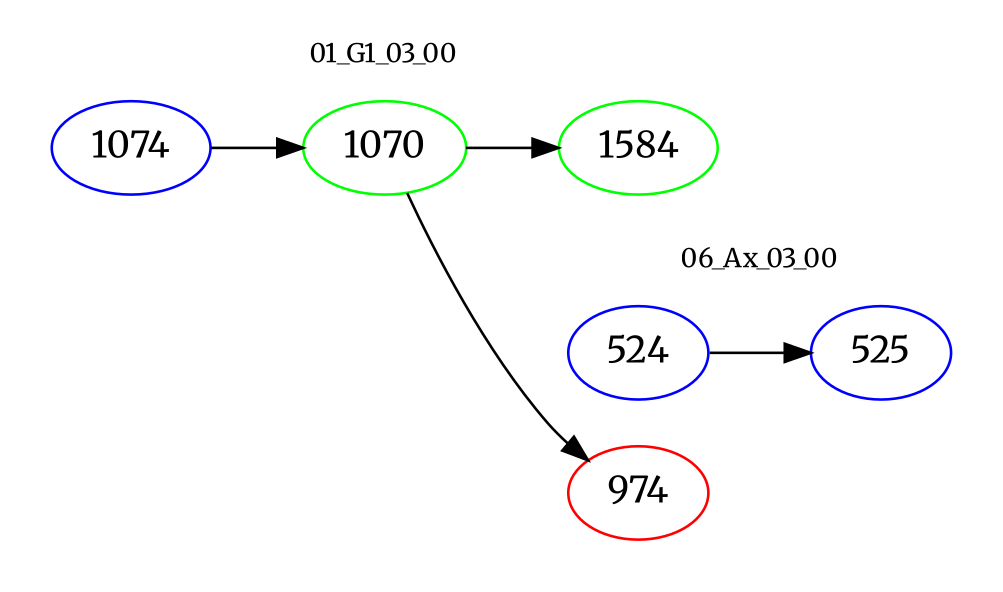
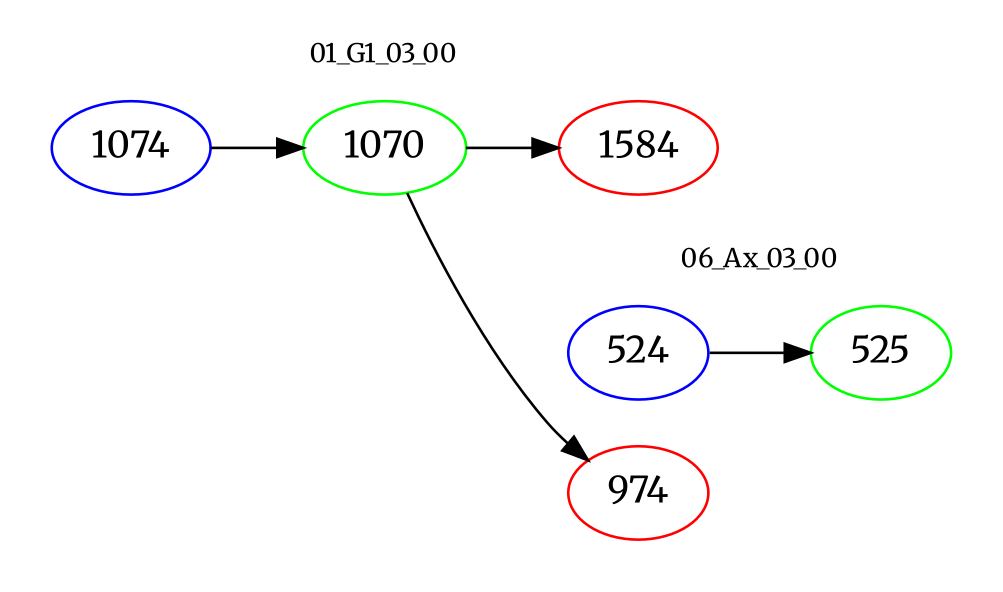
  digraph {
    fontname=Merriweather
    rankdir=LR
    node [color=blue fontname=Merriweather]
    edge [color=black fontname=Merriweather]
    n1 [label=524]
-   n2 [label=525]
+   n2 [color=green label=525]
    n3 [color=red label=974]
    n4 [label=1074]
    n5 [color=green label=1070]
-   n6 [color=green label=1584]
+   n6 [color=red label=1584]
    subgraph cluster_1 {
      color=white
      fontsize=10
      label="06_Ax_03_00"
      n1
      n2
      n3
    }
    subgraph cluster_2 {
      color=white
      fontsize=10
      label="01_G1_03_00"
      n4
      n5
      n6
    }
    n1 -> n2
    n4 -> n5
    n5 -> n3
    n5 -> n6
  }
